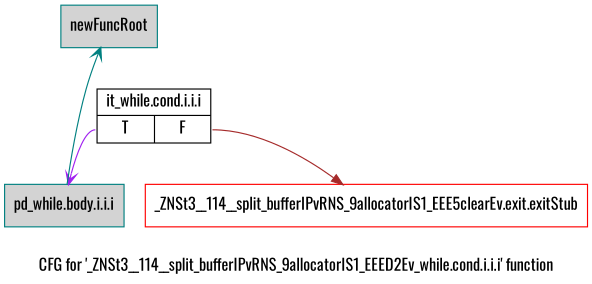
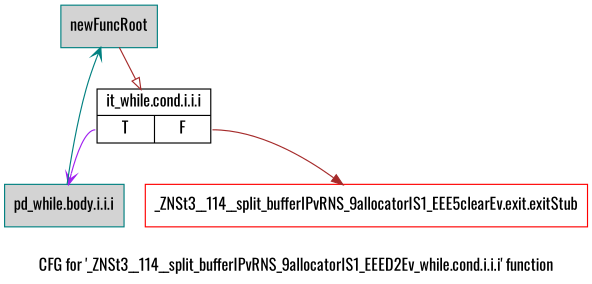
  digraph {
    fontname=Oswald
    label="CFG for '_ZNSt3__114__split_bufferIPvRNS_9allocatorIS1_EEED2Ev_while.cond.i.i.i' function"
    node [color=teal fillcolor=lightgrey fontname=Oswald shape=record style=filled]
    edge [arrowhead=vee color=brown fontname=Oswald]
    n1 [label="{newFuncRoot}"]
    n2 [color=black fillcolor=white label="{it_while.cond.i.i.i|{<s0>T|<s1>F}}"]
    n3 [color=red fillcolor=white label="{_ZNSt3__114__split_bufferIPvRNS_9allocatorIS1_EEE5clearEv.exit.exitStub}"]
    n4 [label="{pd_while.body.i.i.i}"]
+   n1 -> n2 [arrowhead=onormal]
    n2 -> n3 [arrowhead=normal tailport=s1]
    n2 -> n4 [color=purple tailport=s0]
    n4 -> n1 [color=teal]
  }
